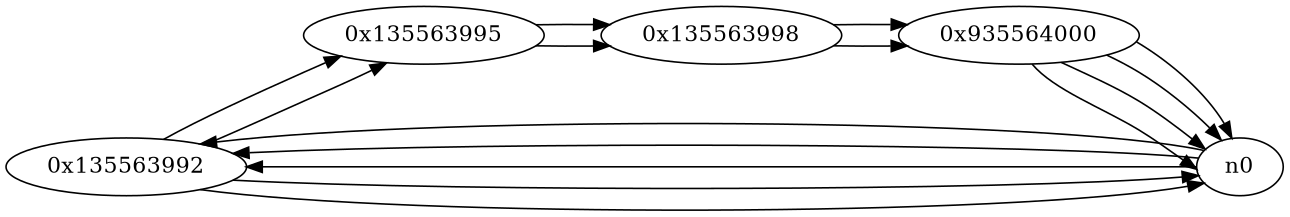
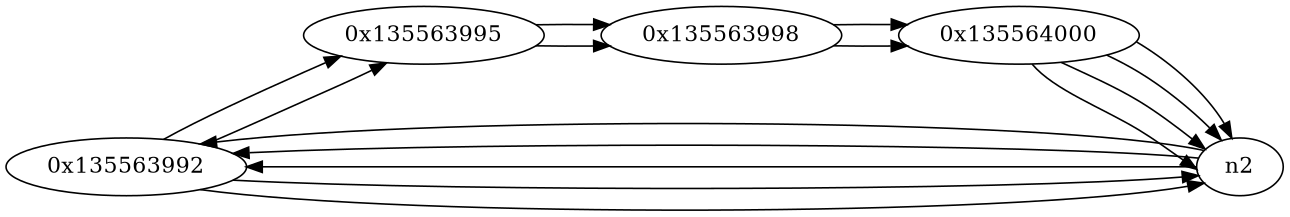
  digraph {
    rankdir=LR
    n1 [label="0x135563992"]
    n2 [label="0x135563995"]
-   n0
+   n0 [label=n2]
    n3 [label="0x135563998"]
-   n4 [label="0x935564000"]
+   n4 [label="0x135564000"]
    n1 -> n2
    n1 -> n2
    n1 -> n0
    n1 -> n0
    n2 -> n3
    n2 -> n3
    n0 -> n1
    n0 -> n1
    n0 -> n1
    n3 -> n4
    n3 -> n4
    n4 -> n0
    n4 -> n0
    n4 -> n0
    n4 -> n0
  }
